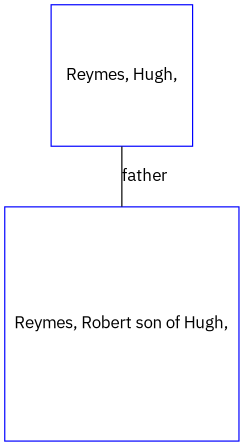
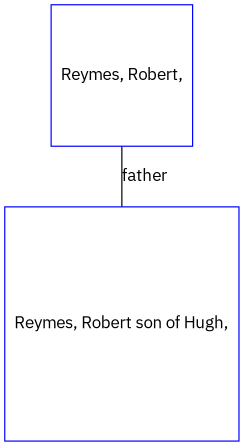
  digraph {
    fontname="IBM Plex Sans"
    node [color=blue regular=1 shape=box fontname="IBM Plex Sans"]
    n1 [label="Reymes, Robert son of Hugh,"]
-   n2 [label="Reymes, Hugh,"]
+   n2 [label="Reymes, Robert,"]
    n2 -> n1 [arrowsize=0.0 dir=none label=father fontname="IBM Plex Sans"]
  }
